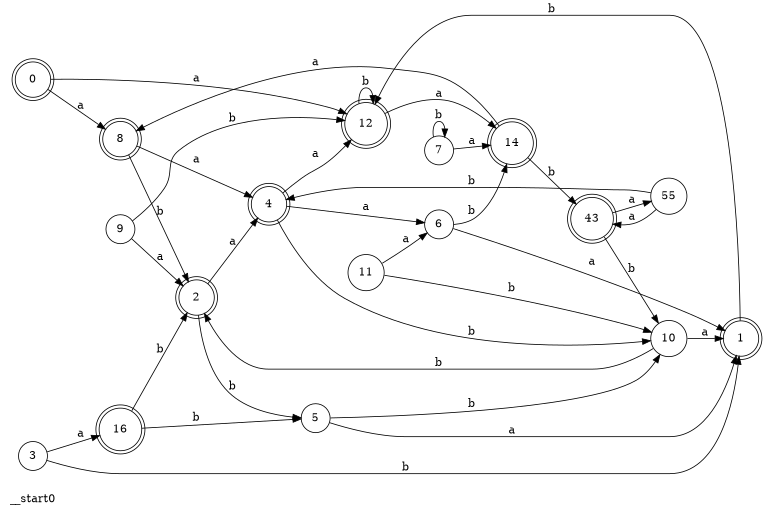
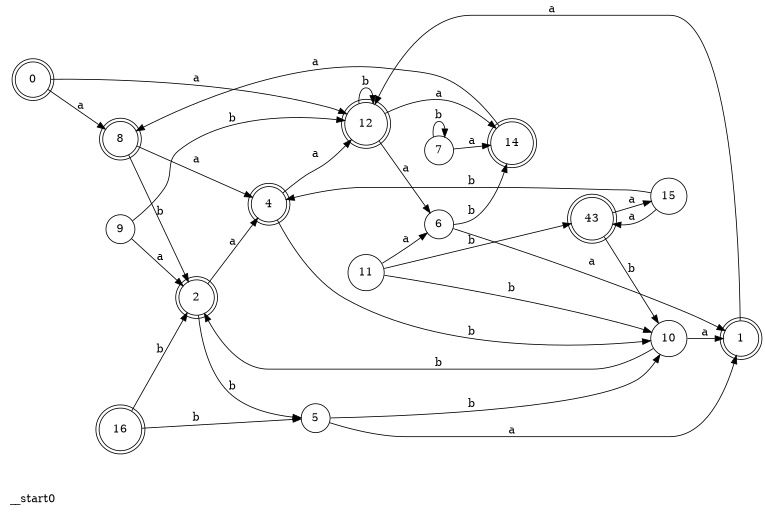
  digraph {
    rankdir=LR
    node [shape=doublecircle color=black fillcolor=white style="rounded,filled"]
    __start0 [shape=none color="" fillcolor="" style=""]
    n2 [label=0]
    n3 [label=8]
    n4 [label=12]
    n5 [label=2]
    n6 [label=4]
    n7 [label=14]
    n8 [label=6 shape=circle style=filled]
    n9 [label=1]
    n10 [label=43]
    n11 [label=5 shape=circle style=filled]
    n12 [label=10 shape=circle style=filled]
-   n13 [label=3 shape=circle style=filled]
    n14 [label=16]
    n15 [label=7 shape=circle style=filled]
    n16 [label=9 shape=circle style=filled]
    n17 [label=11 shape=circle style=filled]
-   n18 [label=55 shape=circle style=filled]
+   n18 [label=15 shape=circle style=filled]
    n2 -> n3 [label=a]
    n2 -> n4 [label=a]
    n3 -> n5 [label=b]
    n3 -> n6 [label=a]
    n4 -> n4 [label=b]
    n4 -> n7 [label=a]
-   n6 -> n8 [label=a]
+   n4 -> n8 [label=a]
    n5 -> n6 [label=a]
    n5 -> n11 [label=b]
    n6 -> n4 [label=a]
    n6 -> n12 [label=b]
    n7 -> n3 [label=a]
-   n7 -> n10 [label=b]
+   n17 -> n10 [label=b]
    n8 -> n7 [label=b]
    n8 -> n9 [label=a]
-   n9 -> n4 [label=b]
+   n9 -> n4 [label=a]
    n10 -> n12 [label=b]
    n10 -> n18 [label=a]
    n11 -> n9 [label=a]
    n11 -> n12 [label=b]
    n12 -> n5 [label=b]
    n12 -> n9 [label=a]
-   n13 -> n9 [label=b]
-   n13 -> n14 [label=a]
    n14 -> n5 [label=b]
    n14 -> n11 [label=b]
    n15 -> n7 [label=a]
    n15 -> n15 [label=b]
    n16 -> n4 [label=b]
    n16 -> n5 [label=a]
    n17 -> n8 [label=a]
    n17 -> n12 [label=b]
    n18 -> n6 [label=b]
    n18 -> n10 [label=a]
  }
